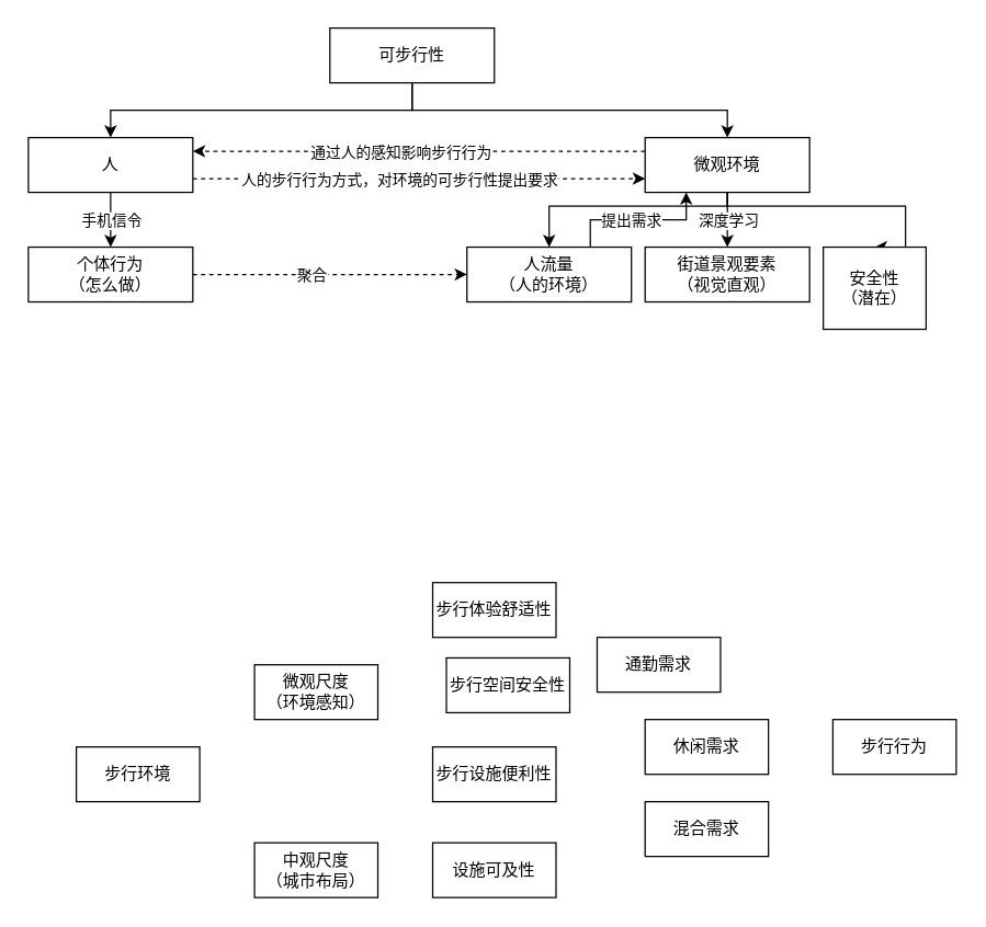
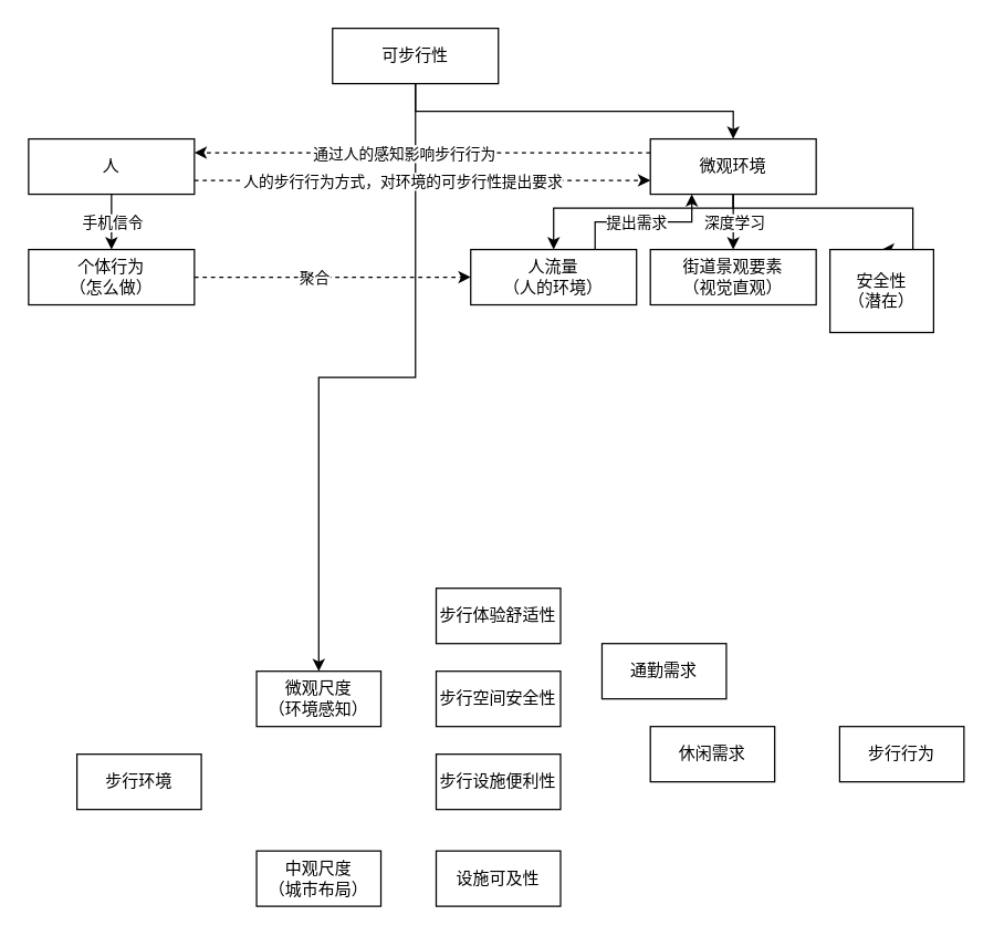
  <mxCell id="0" />
  <mxCell id="1" parent="0" />
- <mxCell id="2" style="edgeStyle=orthogonalEdgeStyle;html=1;exitX=0.5;exitY=1;exitDx=0;exitDy=0;entryX=0.5;entryY=0;entryDx=0;entryDy=0;rounded=0;" parent="1" source="4" target="9" edge="1"><mxGeometry relative="1" as="geometry" /></mxCell>
+ <mxCell id="2" style="edgeStyle=orthogonalEdgeStyle;html=1;exitX=0.5;exitY=1;exitDx=0;exitDy=0;rounded=0;" parent="1" source="4" target="26" edge="1"><mxGeometry relative="1" as="geometry" /></mxCell>
  <mxCell id="3" style="edgeStyle=orthogonalEdgeStyle;html=1;exitX=0.5;exitY=1;exitDx=0;exitDy=0;entryX=0.5;entryY=0;entryDx=0;entryDy=0;rounded=0;" parent="1" source="4" target="16" edge="1"><mxGeometry relative="1" as="geometry" /></mxCell>
  <mxCell id="4" value="可步行性" style="rounded=0;whiteSpace=wrap;html=1;" parent="1" vertex="1"><mxGeometry x="240" y="20" width="120" height="40" as="geometry" /></mxCell>
  <mxCell id="5" style="edgeStyle=orthogonalEdgeStyle;html=1;exitX=0.5;exitY=1;exitDx=0;exitDy=0;entryX=0.5;entryY=0;entryDx=0;entryDy=0;rounded=0;" parent="1" source="9" target="19" edge="1"><mxGeometry relative="1" as="geometry" /></mxCell>
  <mxCell id="6" value="手机信令" style="edgeLabel;html=1;align=center;verticalAlign=middle;resizable=0;points=[];" parent="5" vertex="1" connectable="0"><mxGeometry x="0.322" y="2" relative="1" as="geometry"><mxPoint x="-2" y="-6" as="offset" /></mxGeometry></mxCell>
  <mxCell id="7" style="edgeStyle=orthogonalEdgeStyle;rounded=0;html=1;exitX=1;exitY=0.75;exitDx=0;exitDy=0;entryX=0;entryY=0.75;entryDx=0;entryDy=0;dashed=1;" parent="1" source="9" target="16" edge="1"><mxGeometry relative="1" as="geometry" /></mxCell>
  <mxCell id="8" value="人的步行行为方式，对环境的可步行性提出要求" style="edgeLabel;html=1;align=center;verticalAlign=middle;resizable=0;points=[];" parent="7" vertex="1" connectable="0"><mxGeometry x="-0.258" relative="1" as="geometry"><mxPoint x="28" as="offset" /></mxGeometry></mxCell>
  <mxCell id="9" value="人" style="rounded=0;whiteSpace=wrap;html=1;" parent="1" vertex="1"><mxGeometry x="20" y="100" width="120" height="40" as="geometry" /></mxCell>
  <mxCell id="10" style="edgeStyle=orthogonalEdgeStyle;rounded=0;html=1;exitX=0;exitY=0.25;exitDx=0;exitDy=0;dashed=1;entryX=1;entryY=0.25;entryDx=0;entryDy=0;" parent="1" source="16" target="9" edge="1"><mxGeometry relative="1" as="geometry"><Array as="points"><mxPoint x="460" y="110" /><mxPoint x="460" y="110" /></Array></mxGeometry></mxCell>
  <mxCell id="11" value="通过人的感知影响步行行为" style="edgeLabel;html=1;align=center;verticalAlign=middle;resizable=0;points=[];" parent="10" vertex="1" connectable="0"><mxGeometry x="0.075" y="1" relative="1" as="geometry"><mxPoint x="-2" y="-1" as="offset" /></mxGeometry></mxCell>
  <mxCell id="12" style="edgeStyle=orthogonalEdgeStyle;rounded=0;html=1;exitX=0.5;exitY=1;exitDx=0;exitDy=0;entryX=0.5;entryY=0;entryDx=0;entryDy=0;" parent="1" source="16" target="22" edge="1"><mxGeometry relative="1" as="geometry"><Array as="points"><mxPoint x="530" y="150" /><mxPoint x="400" y="150" /></Array></mxGeometry></mxCell>
  <mxCell id="13" style="edgeStyle=orthogonalEdgeStyle;rounded=0;html=1;exitX=0.5;exitY=1;exitDx=0;exitDy=0;entryX=0.5;entryY=0;entryDx=0;entryDy=0;" parent="1" source="16" target="23" edge="1"><mxGeometry relative="1" as="geometry"><Array as="points"><mxPoint x="530" y="160" /><mxPoint x="530" y="160" /></Array></mxGeometry></mxCell>
  <mxCell id="14" value="深度学习" style="edgeLabel;html=1;align=center;verticalAlign=middle;resizable=0;points=[];" parent="13" vertex="1" connectable="0"><mxGeometry x="-0.262" relative="1" as="geometry"><mxPoint y="5" as="offset" /></mxGeometry></mxCell>
  <mxCell id="15" style="edgeStyle=orthogonalEdgeStyle;rounded=0;html=1;exitX=0.5;exitY=1;exitDx=0;exitDy=0;entryX=0.5;entryY=0;entryDx=0;entryDy=0;" parent="1" source="16" target="24" edge="1"><mxGeometry relative="1" as="geometry"><Array as="points"><mxPoint x="530" y="150" /><mxPoint x="660" y="150" /></Array></mxGeometry></mxCell>
  <mxCell id="16" value="微观环境" style="rounded=0;whiteSpace=wrap;html=1;" parent="1" vertex="1"><mxGeometry x="470" y="100" width="120" height="40" as="geometry" /></mxCell>
  <mxCell id="17" style="edgeStyle=orthogonalEdgeStyle;html=1;exitX=1;exitY=0.5;exitDx=0;exitDy=0;entryX=0;entryY=0.5;entryDx=0;entryDy=0;dashed=1;" parent="1" source="19" target="22" edge="1"><mxGeometry relative="1" as="geometry" /></mxCell>
  <mxCell id="18" value="聚合" style="edgeLabel;html=1;align=center;verticalAlign=middle;resizable=0;points=[];" parent="17" vertex="1" connectable="0"><mxGeometry x="-0.256" y="-1" relative="1" as="geometry"><mxPoint x="12" y="-1" as="offset" /></mxGeometry></mxCell>
  <mxCell id="19" value="个体行为&lt;br&gt;（怎么做）" style="rounded=0;whiteSpace=wrap;html=1;" parent="1" vertex="1"><mxGeometry x="20" y="180" width="120" height="40" as="geometry" /></mxCell>
  <mxCell id="20" style="edgeStyle=orthogonalEdgeStyle;rounded=0;html=1;exitX=0.75;exitY=0;exitDx=0;exitDy=0;entryX=0.25;entryY=1;entryDx=0;entryDy=0;" parent="1" source="22" target="16" edge="1"><mxGeometry relative="1" as="geometry"><Array as="points"><mxPoint x="430" y="160" /><mxPoint x="500" y="160" /></Array></mxGeometry></mxCell>
  <mxCell id="21" value="提出需求" style="edgeLabel;html=1;align=center;verticalAlign=middle;resizable=0;points=[];" parent="20" vertex="1" connectable="0"><mxGeometry x="-0.264" y="1" relative="1" as="geometry"><mxPoint x="9" y="1" as="offset" /></mxGeometry></mxCell>
  <mxCell id="22" value="人流量&lt;br&gt;（人的环境）" style="rounded=0;whiteSpace=wrap;html=1;" parent="1" vertex="1"><mxGeometry x="340" y="180" width="120" height="40" as="geometry" /></mxCell>
  <mxCell id="23" value="街道景观要素&lt;br&gt;（视觉直观）" style="rounded=0;whiteSpace=wrap;html=1;" parent="1" vertex="1"><mxGeometry x="470" y="180" width="120" height="40" as="geometry" /></mxCell>
  <mxCell id="24" value="安全性&lt;br&gt;（潜在）" style="rounded=0;whiteSpace=wrap;html=1;" parent="1" vertex="1"><mxGeometry x="600" y="180" width="75" height="60" as="geometry" /></mxCell>
  <mxCell id="25" value="步行环境" style="rounded=0;whiteSpace=wrap;html=1;" parent="1" vertex="1"><mxGeometry x="55" y="545" width="90" height="40" as="geometry" /></mxCell>
  <mxCell id="26" value="微观尺度&lt;br&gt;（环境感知）" style="rounded=0;whiteSpace=wrap;html=1;" parent="1" vertex="1"><mxGeometry x="185" y="485" width="90" height="40" as="geometry" /></mxCell>
  <mxCell id="27" value="中观尺度&lt;br&gt;（城市布局）" style="rounded=0;whiteSpace=wrap;html=1;" parent="1" vertex="1"><mxGeometry x="185" y="615" width="90" height="40" as="geometry" /></mxCell>
  <mxCell id="28" value="设施可及性" style="rounded=0;whiteSpace=wrap;html=1;" parent="1" vertex="1"><mxGeometry x="315" y="615" width="90" height="40" as="geometry" /></mxCell>
  <mxCell id="29" value="步行体验舒适性" style="rounded=0;whiteSpace=wrap;html=1;" parent="1" vertex="1"><mxGeometry x="315" y="425" width="90" height="40" as="geometry" /></mxCell>
- <mxCell id="30" value="步行空间安全性" style="rounded=0;whiteSpace=wrap;html=1;" parent="1" vertex="1"><mxGeometry x="325" y="480" width="90" height="40" as="geometry" /></mxCell>
+ <mxCell id="30" value="步行空间安全性" style="rounded=0;whiteSpace=wrap;html=1;" parent="1" vertex="1"><mxGeometry x="315" y="485" width="90" height="40" as="geometry" /></mxCell>
  <mxCell id="31" value="步行设施便利性" style="rounded=0;whiteSpace=wrap;html=1;" parent="1" vertex="1"><mxGeometry x="315" y="545" width="90" height="40" as="geometry" /></mxCell>
  <mxCell id="32" value="步行行为" style="rounded=0;whiteSpace=wrap;html=1;" parent="1" vertex="1"><mxGeometry x="607" y="525" width="90" height="40" as="geometry" /></mxCell>
  <mxCell id="33" value="通勤需求" style="rounded=0;whiteSpace=wrap;html=1;" parent="1" vertex="1"><mxGeometry x="435" y="465" width="90" height="40" as="geometry" /></mxCell>
  <mxCell id="34" value="休闲需求" style="rounded=0;whiteSpace=wrap;html=1;" parent="1" vertex="1"><mxGeometry x="470" y="525" width="90" height="40" as="geometry" /></mxCell>
- <mxCell id="35" value="混合需求" style="rounded=0;whiteSpace=wrap;html=1;" parent="1" vertex="1"><mxGeometry x="470" y="585" width="90" height="40" as="geometry" /></mxCell>
